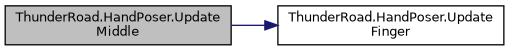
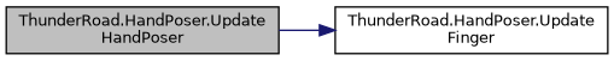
  digraph {
    rankdir=LR
    node [color=black fontname=Helvetica fontsize=10 shape=record style=filled]
-   n1 [fillcolor=grey75 fontcolor=black height=0.2 label="ThunderRoad.HandPoser.Update\lMiddle" width=0.4]
+   n1 [fillcolor=grey75 fontcolor=black height=0.2 label="ThunderRoad.HandPoser.Update\lHandPoser" width=0.4]
    n2 [fillcolor=white height=0.2 label="ThunderRoad.HandPoser.Update\lFinger" width=0.4]
    n1 -> n2 [color=midnightblue fontname=Helvetica fontsize=10 labelfontname=Helvetica labelfontsize=10 style=solid]
  }
